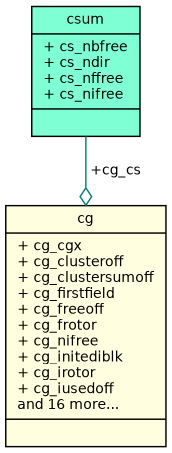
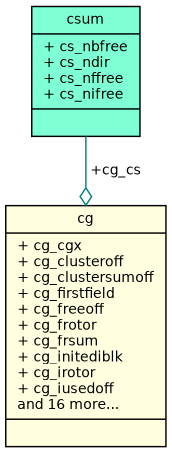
  digraph {
    node [color=black fontname=Helvetica fontsize=10 shape=record style=filled]
-   n1 [fillcolor=lightyellow fontcolor=black height=0.2 label="{cg\n|+ cg_cgx\l+ cg_clusteroff\l+ cg_clustersumoff\l+ cg_firstfield\l+ cg_freeoff\l+ cg_frotor\l+ cg_nifree\l+ cg_initediblk\l+ cg_irotor\l+ cg_iusedoff\land 16 more...\l|}" width=0.4]
+   n1 [fillcolor=lightyellow fontcolor=black height=0.2 label="{cg\n|+ cg_cgx\l+ cg_clusteroff\l+ cg_clustersumoff\l+ cg_firstfield\l+ cg_freeoff\l+ cg_frotor\l+ cg_frsum\l+ cg_initediblk\l+ cg_irotor\l+ cg_iusedoff\land 16 more...\l|}" width=0.4]
    n2 [fillcolor=aquamarine height=0.2 label="{csum\n|+ cs_nbfree\l+ cs_ndir\l+ cs_nffree\l+ cs_nifree\l|}" width=0.4]
    n2 -> n1 [arrowhead=odiamond color=teal fontname=Helvetica fontsize=10 label=" +cg_cs" labelfontname=Helvetica labelfontsize=10 style=solid]
  }
